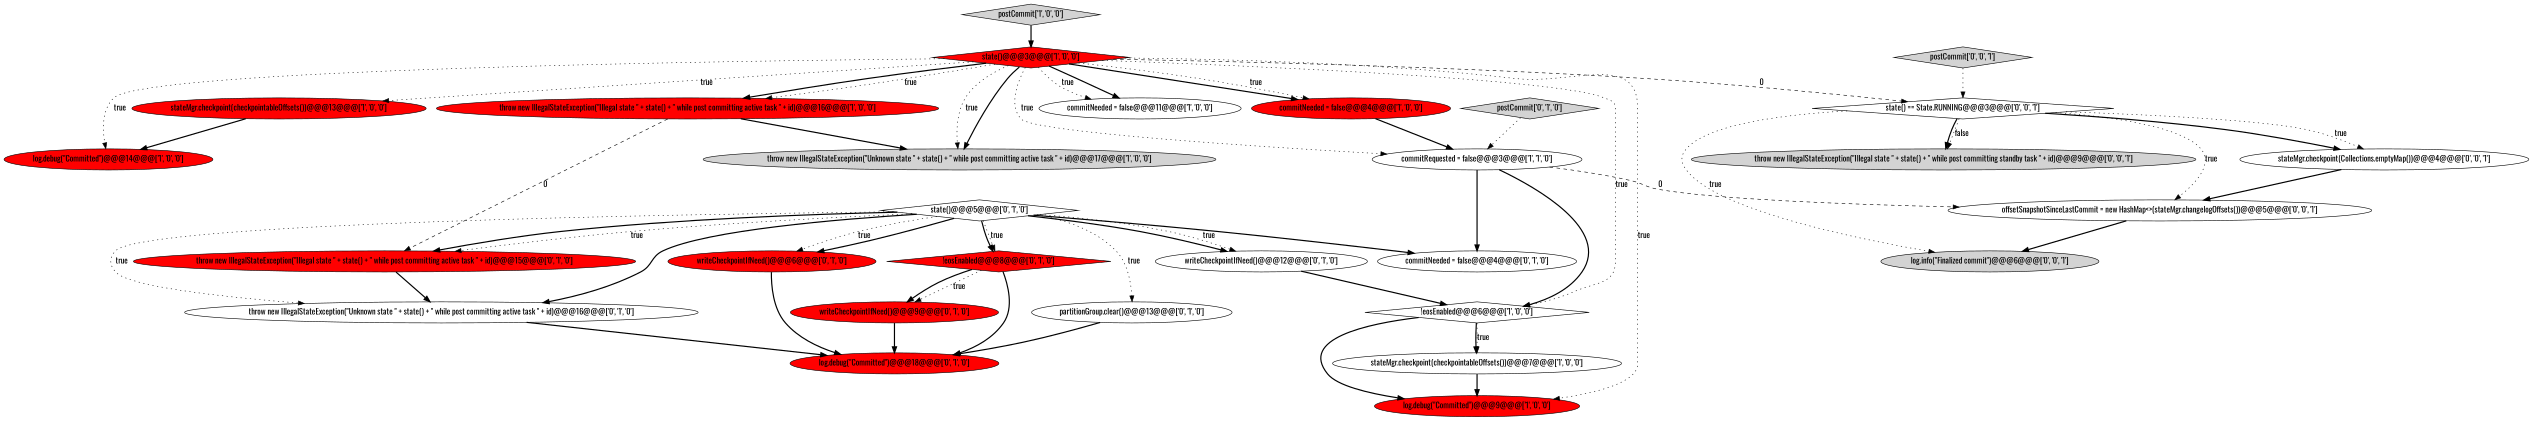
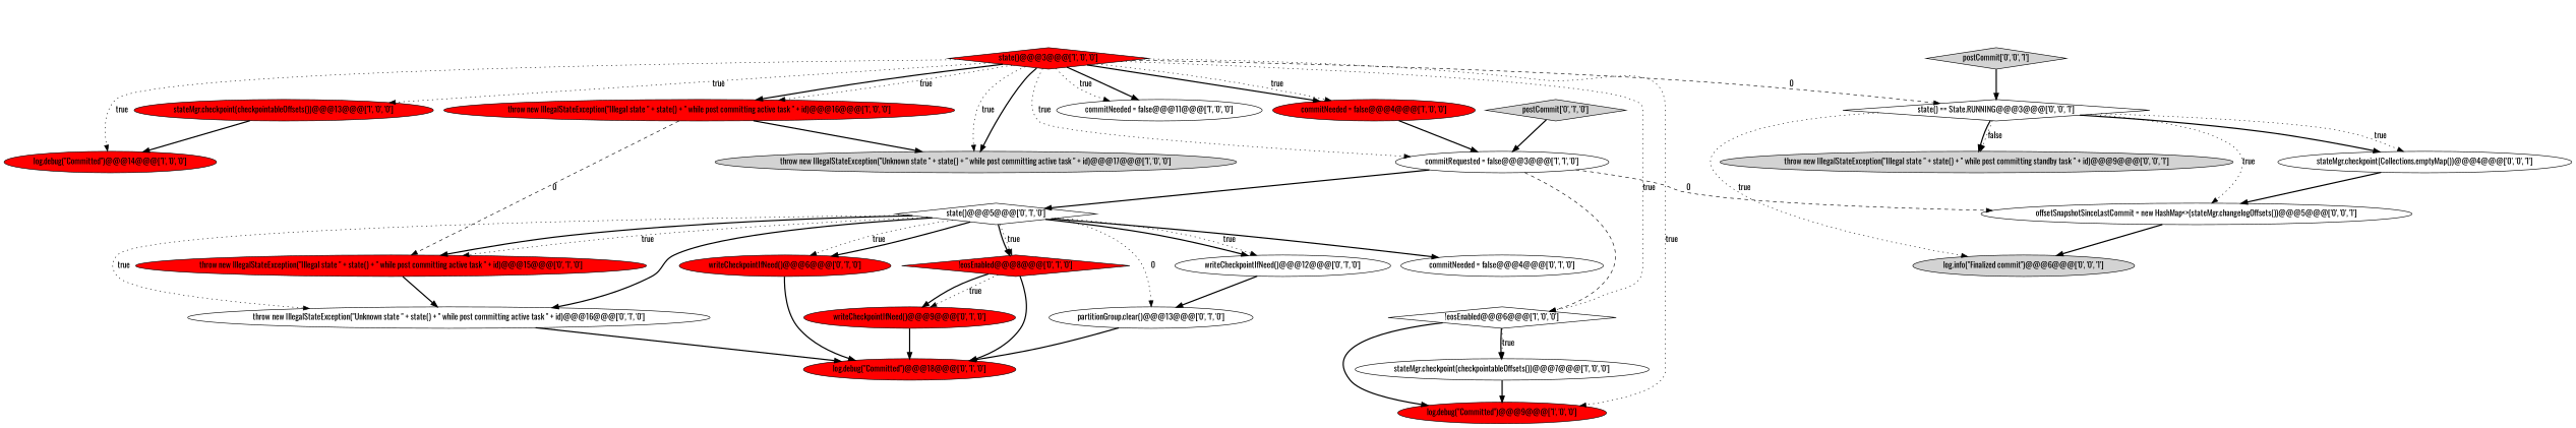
  digraph {
    fontname=Oswald
    node [fillcolor=white fontname=Oswald shape=ellipse style=filled]
    edge [fontname=Oswald style=bold]
    n1 [label="offsetSnapshotSinceLastCommit = new HashMap<>(stateMgr.changelogOffsets())@@@5@@@['0', '0', '1']"]
    n2 [fillcolor=lightgray label="log.info(\"Finalized commit\")@@@6@@@['0', '0', '1']"]
    n3 [label="stateMgr.checkpoint(Collections.emptyMap())@@@4@@@['0', '0', '1']"]
-   n4 [fillcolor=lightgray label="postCommit['1', '0', '0']" shape=diamond]
    n5 [fillcolor=red label="state()@@@3@@@['1', '0', '0']" shape=diamond]
    n6 [fillcolor=red label="log.debug(\"Committed\")@@@9@@@['1', '0', '0']"]
    n7 [fillcolor=red label="stateMgr.checkpoint(checkpointableOffsets())@@@13@@@['1', '0', '0']"]
    n8 [fillcolor=red label="log.debug(\"Committed\")@@@14@@@['1', '0', '0']"]
    n9 [label="commitRequested = false@@@3@@@['1', '1', '0']"]
    n10 [label="state() == State.RUNNING@@@3@@@['0', '0', '1']" shape=diamond]
    n11 [fillcolor=red label="throw new IllegalStateException(\"Illegal state \" + state() + \" while post committing active task \" + id)@@@16@@@['1', '0', '0']"]
    n12 [fillcolor=lightgray label="throw new IllegalStateException(\"Unknown state \" + state() + \" while post committing active task \" + id)@@@17@@@['1', '0', '0']"]
    n13 [fillcolor=red label="commitNeeded = false@@@4@@@['1', '0', '0']"]
    n14 [label="!eosEnabled@@@6@@@['1', '0', '0']" shape=diamond]
    n15 [label="commitNeeded = false@@@11@@@['1', '0', '0']"]
    n16 [label="stateMgr.checkpoint(checkpointableOffsets())@@@7@@@['1', '0', '0']"]
    n17 [fillcolor=red label="writeCheckpointIfNeed()@@@9@@@['0', '1', '0']"]
    n18 [fillcolor=red label="log.debug(\"Committed\")@@@18@@@['0', '1', '0']"]
    n19 [label="throw new IllegalStateException(\"Unknown state \" + state() + \" while post committing active task \" + id)@@@16@@@['0', '1', '0']"]
    n20 [fillcolor=lightgray label="postCommit['0', '1', '0']" shape=diamond]
    n21 [label="commitNeeded = false@@@4@@@['0', '1', '0']"]
    n22 [fillcolor=lightgray label="throw new IllegalStateException(\"Illegal state \" + state() + \" while post committing standby task \" + id)@@@9@@@['0', '0', '1']"]
    n23 [fillcolor=red label="throw new IllegalStateException(\"Illegal state \" + state() + \" while post committing active task \" + id)@@@15@@@['0', '1', '0']"]
    n24 [fillcolor=red label="!eosEnabled@@@8@@@['0', '1', '0']" shape=diamond]
    n25 [label="state()@@@5@@@['0', '1', '0']" shape=diamond]
    n26 [fillcolor=red label="writeCheckpointIfNeed()@@@6@@@['0', '1', '0']"]
    n27 [label="writeCheckpointIfNeed()@@@12@@@['0', '1', '0']"]
    n28 [label="partitionGroup.clear()@@@13@@@['0', '1', '0']"]
    n29 [fillcolor=lightgray label="postCommit['0', '0', '1']" shape=diamond]
    n1 -> n2
    n3 -> n1
-   n4 -> n5
    n5 -> n6 [label=true style=dotted]
    n5 -> n7 [label=true style=dotted]
    n5 -> n8 [label=true style=dotted]
    n5 -> n9 [label=true style=dotted]
    n5 -> n10 [label=0 style=dashed]
    n5 -> n11
    n5 -> n11 [label=true style=dotted]
    n5 -> n12
    n5 -> n12 [label=true style=dotted]
    n5 -> n13
    n5 -> n13 [label=true style=dotted]
    n5 -> n14 [label=true style=dotted]
    n5 -> n15
    n5 -> n15 [label=true style=dotted]
    n7 -> n8
    n9 -> n1 [label=0 style=dashed]
-   n9 -> n14
-   n9 -> n21
+   n9 -> n14 [style=dashed]
+   n9 -> n25
    n10 -> n1 [label=true style=dotted]
    n10 -> n2 [label=true style=dotted]
    n10 -> n3 [label=true style=dotted]
    n10 -> n3
    n10 -> n22 [label=false style=dotted]
    n10 -> n22
    n11 -> n12
    n11 -> n23 [label=0 style=dashed]
    n13 -> n9
    n14 -> n6
    n14 -> n16 [label=true style=dotted]
    n14 -> n16
    n16 -> n6
    n17 -> n18
    n19 -> n18
-   n20 -> n9 [style=dotted]
+   n20 -> n9
    n23 -> n19
    n24 -> n17 [label=true style=dotted]
    n24 -> n17
    n24 -> n18
    n25 -> n19 [label=true style=dotted]
    n25 -> n19
    n25 -> n21
    n25 -> n23
    n25 -> n23 [label=true style=dotted]
    n25 -> n24
    n25 -> n24 [label=true style=dotted]
    n25 -> n26 [label=true style=dotted]
    n25 -> n26
    n25 -> n27
    n25 -> n27 [label=true style=dotted]
-   n25 -> n28 [label=true style=dotted]
+   n25 -> n28 [label=0 style=dotted]
    n26 -> n18
-   n27 -> n14
+   n27 -> n28
    n28 -> n18
-   n29 -> n10 [style=dotted]
+   n29 -> n10
  }
